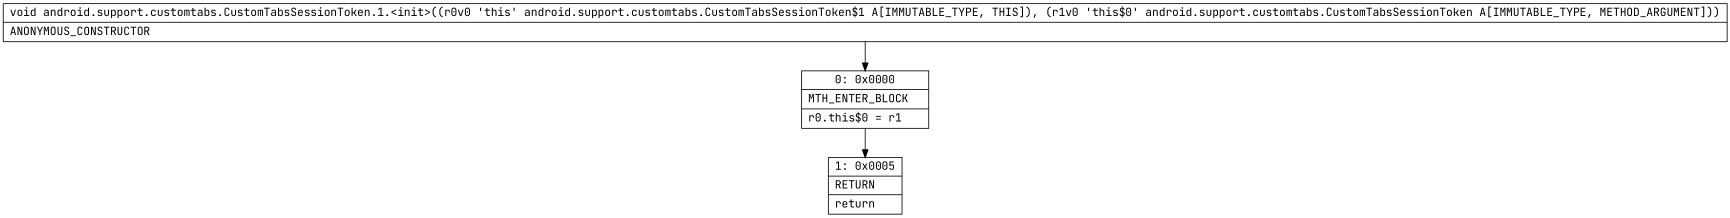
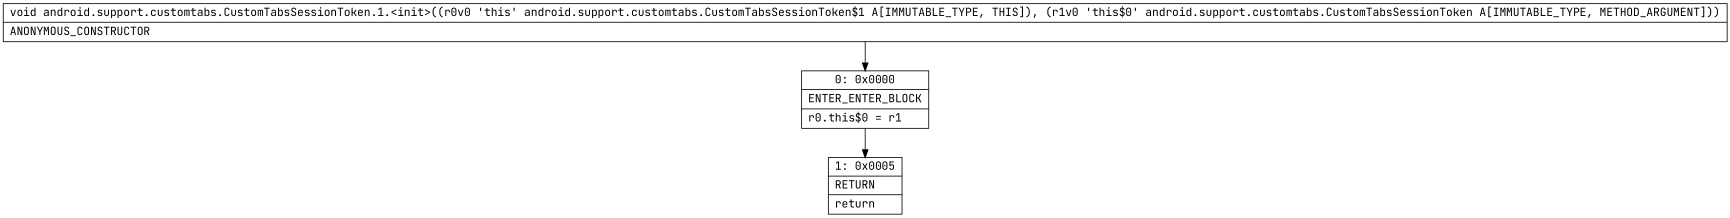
  digraph {
    fontname="JetBrains Mono"
    node [shape=record fontname="JetBrains Mono"]
    edge [fontname="JetBrains Mono"]
-   n1 [label="{0\:\ 0x0000|MTH_ENTER_BLOCK\l|r0.this$0 = r1\l}"]
+   n1 [label="{0\:\ 0x0000|ENTER_ENTER_BLOCK\l|r0.this$0 = r1\l}"]
    n2 [label="{1\:\ 0x0005|RETURN\l|return\l}"]
    n3 [label="{void android.support.customtabs.CustomTabsSessionToken.1.\<init\>((r0v0 'this' android.support.customtabs.CustomTabsSessionToken$1 A[IMMUTABLE_TYPE, THIS]), (r1v0 'this$0' android.support.customtabs.CustomTabsSessionToken A[IMMUTABLE_TYPE, METHOD_ARGUMENT]))  | ANONYMOUS_CONSTRUCTOR\l}"]
    n1 -> n2
    n3 -> n1
  }
